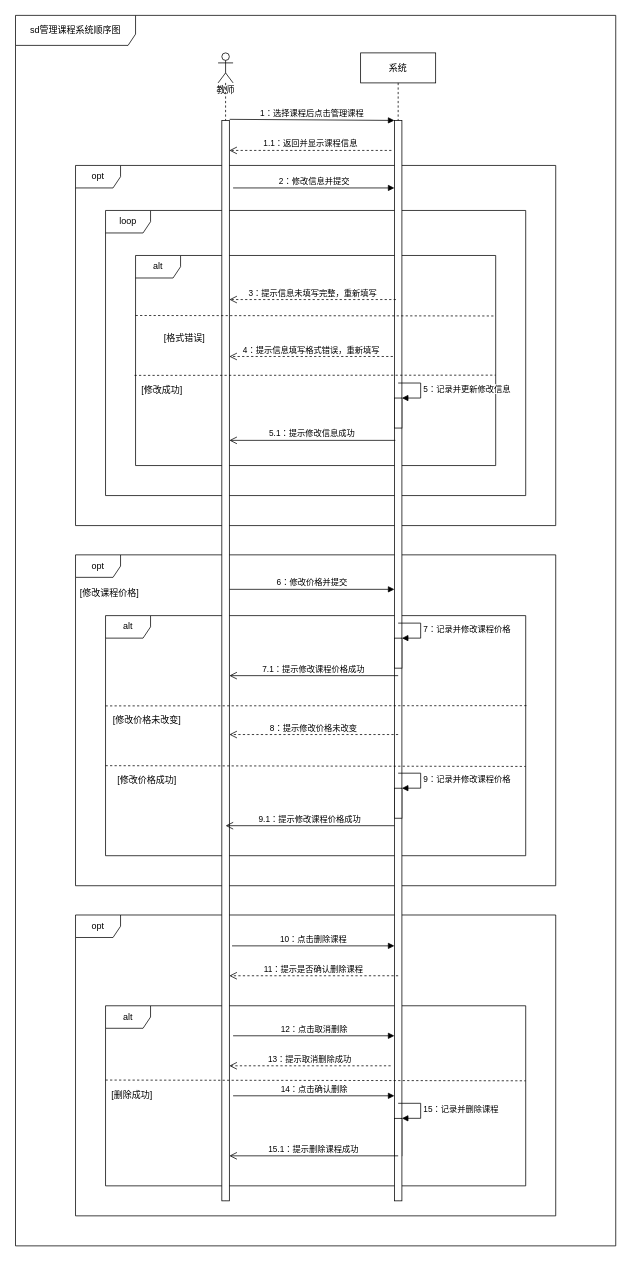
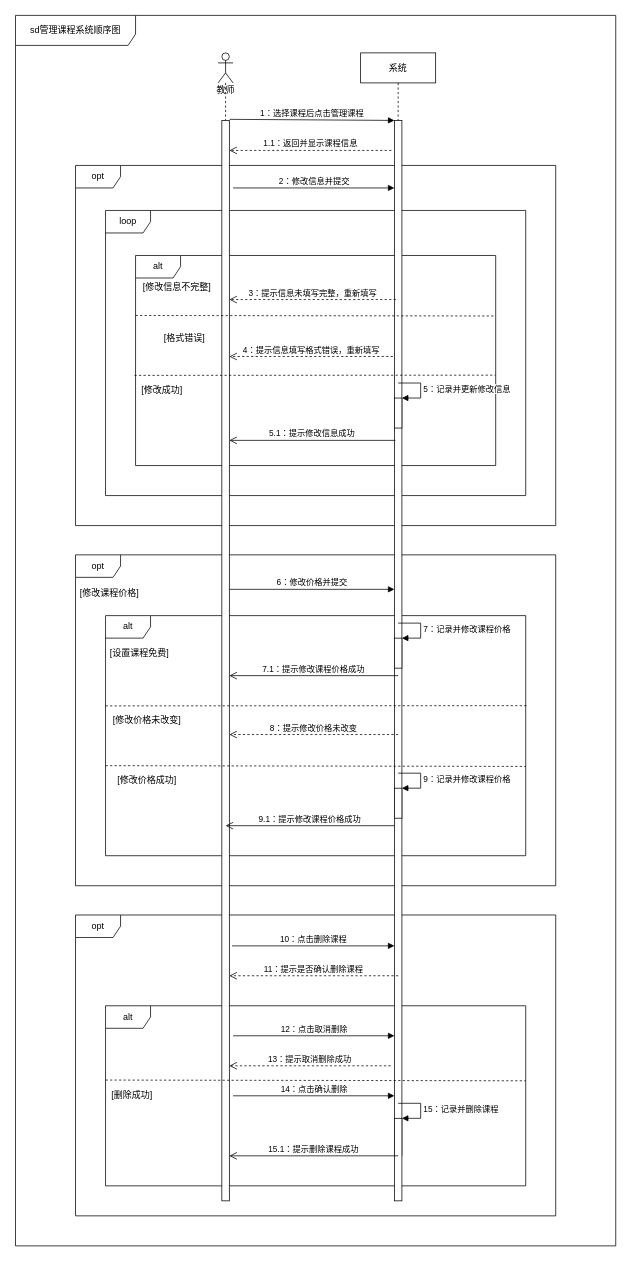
  <mxCell id="0" />
  <mxCell id="1" parent="0" />
  <mxCell id="2" value="sd管理课程系统顺序图" style="shape=umlFrame;whiteSpace=wrap;html=1;width=160;height=40;align=center;" vertex="1" parent="1"><mxGeometry x="20" y="20" width="800" height="1640" as="geometry" /></mxCell>
  <mxCell id="3" value="opt" style="shape=umlFrame;whiteSpace=wrap;html=1;" vertex="1" parent="1"><mxGeometry x="100" y="1219" width="640" height="401" as="geometry" /></mxCell>
  <mxCell id="4" value="alt" style="shape=umlFrame;whiteSpace=wrap;html=1;" vertex="1" parent="1"><mxGeometry x="140" y="1340" width="560" height="240" as="geometry" /></mxCell>
  <mxCell id="5" value="opt" style="shape=umlFrame;whiteSpace=wrap;html=1;" vertex="1" parent="1"><mxGeometry x="100" y="739" width="640" height="441" as="geometry" /></mxCell>
  <mxCell id="6" value="alt" style="shape=umlFrame;whiteSpace=wrap;html=1;" vertex="1" parent="1"><mxGeometry x="140" y="820" width="560" height="320" as="geometry" /></mxCell>
  <mxCell id="7" value="opt" style="shape=umlFrame;whiteSpace=wrap;html=1;" vertex="1" parent="1"><mxGeometry x="100" y="220" width="640" height="480" as="geometry" /></mxCell>
  <mxCell id="8" value="loop" style="shape=umlFrame;whiteSpace=wrap;html=1;" vertex="1" parent="1"><mxGeometry x="140" y="280" width="560" height="380" as="geometry" /></mxCell>
  <mxCell id="9" value="alt" style="shape=umlFrame;whiteSpace=wrap;html=1;" vertex="1" parent="1"><mxGeometry x="180" y="340" width="480" height="280" as="geometry" /></mxCell>
  <mxCell id="10" value="" style="shape=umlLifeline;participant=umlActor;perimeter=lifelinePerimeter;whiteSpace=wrap;html=1;container=1;collapsible=0;recursiveResize=0;verticalAlign=top;spacingTop=36;outlineConnect=0;align=center;" vertex="1" parent="1"><mxGeometry x="290" y="70" width="20" height="1530" as="geometry" /></mxCell>
  <mxCell id="11" value="教师" style="text;html=1;resizable=0;autosize=1;align=center;verticalAlign=middle;points=[];fillColor=none;strokeColor=none;rounded=0;" vertex="1" parent="10"><mxGeometry x="-10" y="40" width="40" height="20" as="geometry" /></mxCell>
  <mxCell id="12" value="&lt;span style=&quot;color: rgba(0 , 0 , 0 , 0) ; font-family: monospace ; font-size: 0px&quot;&gt;%3CmxGraphModel%3E%3Croot%3E%3CmxCell%20id%3D%220%22%2F%3E%3CmxCell%20id%3D%221%22%20parent%3D%220%22%2F%3E%3CmxCell%20id%3D%222%22%20value%3D%22%22%20style%3D%22shape%3DumlLifeline%3Bparticipant%3DumlActor%3Bperimeter%3DlifelinePerimeter%3BwhiteSpace%3Dwrap%3Bhtml%3D1%3Bcontainer%3D1%3Bcollapsible%3D0%3BrecursiveResize%3D0%3BverticalAlign%3Dtop%3BspacingTop%3D36%3BoutlineConnect%3D0%3Balign%3Dcenter%3B%22%20vertex%3D%221%22%20parent%3D%221%22%3E%3CmxGeometry%20x%3D%22350%22%20y%3D%2290%22%20width%3D%2220%22%20height%3D%22750%22%20as%3D%22geometry%22%2F%3E%3C%2FmxCell%3E%3CmxCell%20id%3D%223%22%20value%3D%22%E6%95%99%E5%B8%88%22%20style%3D%22text%3Bhtml%3D1%3Bresizable%3D0%3Bautosize%3D1%3Balign%3Dcenter%3BverticalAlign%3Dmiddle%3Bpoints%3D%5B%5D%3BfillColor%3Dnone%3BstrokeColor%3Dnone%3Brounded%3D0%3B%22%20vertex%3D%221%22%20parent%3D%222%22%3E%3CmxGeometry%20x%3D%22-10%22%20y%3D%2240%22%20width%3D%2240%22%20height%3D%2220%22%20as%3D%22geometry%22%2F%3E%3C%2FmxCell%3E%3CmxCell%20id%3D%224%22%20value%3D%22%22%20style%3D%22html%3D1%3Bpoints%3D%5B%5D%3Bperimeter%3DorthogonalPerimeter%3B%22%20vertex%3D%221%22%20parent%3D%222%22%3E%3CmxGeometry%20x%3D%225%22%20y%3D%22110%22%20width%3D%2210%22%20height%3D%22240%22%20as%3D%22geometry%22%2F%3E%3C%2FmxCell%3E%3C%2Froot%3E%3C%2FmxGraphModel%3E&lt;/span&gt;" style="html=1;points=[];perimeter=orthogonalPerimeter;" vertex="1" parent="10"><mxGeometry x="5" y="90" width="10" height="1440" as="geometry" /></mxCell>
  <mxCell id="13" value="系统" style="shape=umlLifeline;perimeter=lifelinePerimeter;whiteSpace=wrap;html=1;container=1;collapsible=0;recursiveResize=0;outlineConnect=0;" vertex="1" parent="1"><mxGeometry x="480" y="70" width="100" height="1530" as="geometry" /></mxCell>
  <mxCell id="14" value="&lt;span style=&quot;color: rgba(0 , 0 , 0 , 0) ; font-family: monospace ; font-size: 0px&quot;&gt;%3CmxGraphModel%3E%3Croot%3E%3CmxCell%20id%3D%220%22%2F%3E%3CmxCell%20id%3D%221%22%20parent%3D%220%22%2F%3E%3CmxCell%20id%3D%222%22%20value%3D%22%22%20style%3D%22shape%3DumlLifeline%3Bparticipant%3DumlActor%3Bperimeter%3DlifelinePerimeter%3BwhiteSpace%3Dwrap%3Bhtml%3D1%3Bcontainer%3D1%3Bcollapsible%3D0%3BrecursiveResize%3D0%3BverticalAlign%3Dtop%3BspacingTop%3D36%3BoutlineConnect%3D0%3Balign%3Dcenter%3B%22%20vertex%3D%221%22%20parent%3D%221%22%3E%3CmxGeometry%20x%3D%22350%22%20y%3D%2290%22%20width%3D%2220%22%20height%3D%22750%22%20as%3D%22geometry%22%2F%3E%3C%2FmxCell%3E%3CmxCell%20id%3D%223%22%20value%3D%22%E6%95%99%E5%B8%88%22%20style%3D%22text%3Bhtml%3D1%3Bresizable%3D0%3Bautosize%3D1%3Balign%3Dcenter%3BverticalAlign%3Dmiddle%3Bpoints%3D%5B%5D%3BfillColor%3Dnone%3BstrokeColor%3Dnone%3Brounded%3D0%3B%22%20vertex%3D%221%22%20parent%3D%222%22%3E%3CmxGeometry%20x%3D%22-10%22%20y%3D%2240%22%20width%3D%2240%22%20height%3D%2220%22%20as%3D%22geometry%22%2F%3E%3C%2FmxCell%3E%3CmxCell%20id%3D%224%22%20value%3D%22%22%20style%3D%22html%3D1%3Bpoints%3D%5B%5D%3Bperimeter%3DorthogonalPerimeter%3B%22%20vertex%3D%221%22%20parent%3D%222%22%3E%3CmxGeometry%20x%3D%225%22%20y%3D%22110%22%20width%3D%2210%22%20height%3D%22240%22%20as%3D%22geometry%22%2F%3E%3C%2FmxCell%3E%3C%2Froot%3E%3C%2FmxGraphModel%3E&lt;/span&gt;" style="html=1;points=[];perimeter=orthogonalPerimeter;" vertex="1" parent="13"><mxGeometry x="45" y="90" width="10" height="1380" as="geometry" /></mxCell>
  <mxCell id="15" value="" style="html=1;points=[];perimeter=orthogonalPerimeter;" vertex="1" parent="13"><mxGeometry x="45" y="460" width="10" height="40" as="geometry" /></mxCell>
  <mxCell id="16" value="5：记录并更新修改信息" style="edgeStyle=orthogonalEdgeStyle;html=1;align=left;spacingLeft=2;endArrow=block;rounded=0;entryX=1;entryY=0;" edge="1" target="15" parent="13"><mxGeometry relative="1" as="geometry"><mxPoint x="50" y="440" as="sourcePoint" /><Array as="points"><mxPoint x="80" y="440" /></Array></mxGeometry></mxCell>
  <mxCell id="17" value="" style="html=1;points=[];perimeter=orthogonalPerimeter;" vertex="1" parent="13"><mxGeometry x="45" y="780" width="10" height="40" as="geometry" /></mxCell>
  <mxCell id="18" value="7：记录并修改课程价格" style="edgeStyle=orthogonalEdgeStyle;html=1;align=left;spacingLeft=2;endArrow=block;rounded=0;entryX=1;entryY=0;" edge="1" target="17" parent="13"><mxGeometry relative="1" as="geometry"><mxPoint x="50" y="760" as="sourcePoint" /><Array as="points"><mxPoint x="80" y="760" /></Array></mxGeometry></mxCell>
  <mxCell id="19" value="" style="html=1;points=[];perimeter=orthogonalPerimeter;" vertex="1" parent="13"><mxGeometry x="45" y="980" width="10" height="40" as="geometry" /></mxCell>
  <mxCell id="20" value="9：记录并修改课程价格" style="edgeStyle=orthogonalEdgeStyle;html=1;align=left;spacingLeft=2;endArrow=block;rounded=0;entryX=1;entryY=0;" edge="1" target="19" parent="13"><mxGeometry relative="1" as="geometry"><mxPoint x="50" y="960" as="sourcePoint" /><Array as="points"><mxPoint x="80" y="960" /></Array></mxGeometry></mxCell>
  <mxCell id="21" value="" style="html=1;points=[];perimeter=orthogonalPerimeter;" vertex="1" parent="13"><mxGeometry x="45" y="1420" width="10" height="110" as="geometry" /></mxCell>
  <mxCell id="22" value="15：记录并删除课程" style="edgeStyle=orthogonalEdgeStyle;html=1;align=left;spacingLeft=2;endArrow=block;rounded=0;entryX=1;entryY=0;" edge="1" target="21" parent="13"><mxGeometry relative="1" as="geometry"><mxPoint x="50" y="1400" as="sourcePoint" /><Array as="points"><mxPoint x="80" y="1400" /></Array></mxGeometry></mxCell>
  <mxCell id="23" value="1：选择课程后点击管理课程" style="html=1;verticalAlign=bottom;endArrow=block;exitX=1.04;exitY=-0.001;exitDx=0;exitDy=0;exitPerimeter=0;" edge="1" parent="1" source="12" target="14"><mxGeometry width="80" relative="1" as="geometry"><mxPoint x="370" y="300" as="sourcePoint" /><mxPoint x="450" y="300" as="targetPoint" /></mxGeometry></mxCell>
  <mxCell id="24" value="1.1：返回并显示课程信息" style="html=1;verticalAlign=bottom;endArrow=open;dashed=1;endSize=8;" edge="1" parent="1" target="12"><mxGeometry relative="1" as="geometry"><mxPoint x="521" y="200" as="sourcePoint" /><mxPoint x="370" y="300" as="targetPoint" /></mxGeometry></mxCell>
  <mxCell id="25" value="2：修改信息并提交" style="html=1;verticalAlign=bottom;endArrow=block;" edge="1" parent="1" target="14"><mxGeometry width="80" relative="1" as="geometry"><mxPoint x="310" y="250" as="sourcePoint" /><mxPoint x="390" y="240" as="targetPoint" /></mxGeometry></mxCell>
+ <mxCell id="26" value="[修改信息不完整]" style="text;html=1;resizable=0;autosize=1;align=center;verticalAlign=middle;points=[];fillColor=none;strokeColor=none;rounded=0;" vertex="1" parent="1"><mxGeometry x="180" y="373" width="110" height="20" as="geometry" /></mxCell>
  <mxCell id="27" value="3：提示信息未填写完整，重新填写" style="html=1;verticalAlign=bottom;endArrow=open;dashed=1;endSize=8;exitX=0.2;exitY=0.173;exitDx=0;exitDy=0;exitPerimeter=0;" edge="1" parent="1" source="14" target="12"><mxGeometry relative="1" as="geometry"><mxPoint x="450" y="480" as="sourcePoint" /><mxPoint x="370" y="480" as="targetPoint" /></mxGeometry></mxCell>
  <mxCell id="28" value="" style="endArrow=none;dashed=1;endFill=0;endSize=12;html=1;entryX=1;entryY=0.288;entryDx=0;entryDy=0;entryPerimeter=0;" edge="1" parent="1" target="9"><mxGeometry width="160" relative="1" as="geometry"><mxPoint x="180" y="420" as="sourcePoint" /><mxPoint x="490" y="480" as="targetPoint" /></mxGeometry></mxCell>
  <mxCell id="29" value="[格式错误]" style="text;html=1;resizable=0;autosize=1;align=center;verticalAlign=middle;points=[];fillColor=none;strokeColor=none;rounded=0;" vertex="1" parent="1"><mxGeometry x="210" y="440" width="70" height="20" as="geometry" /></mxCell>
  <mxCell id="30" value="4：提示信息填写格式错误，重新填写" style="html=1;verticalAlign=bottom;endArrow=open;dashed=1;endSize=8;exitX=-0.2;exitY=0.228;exitDx=0;exitDy=0;exitPerimeter=0;" edge="1" parent="1" source="14" target="12"><mxGeometry relative="1" as="geometry"><mxPoint x="450" y="480" as="sourcePoint" /><mxPoint x="370" y="480" as="targetPoint" /></mxGeometry></mxCell>
  <mxCell id="31" value="" style="endArrow=none;dashed=1;endFill=0;endSize=12;html=1;entryX=1.003;entryY=0.249;entryDx=0;entryDy=0;entryPerimeter=0;" edge="1" parent="1"><mxGeometry width="160" relative="1" as="geometry"><mxPoint x="178.56" y="499.82" as="sourcePoint" /><mxPoint x="660" y="499.5" as="targetPoint" /></mxGeometry></mxCell>
  <mxCell id="32" value="[修改成功]" style="text;html=1;resizable=0;autosize=1;align=center;verticalAlign=middle;points=[];fillColor=none;strokeColor=none;rounded=0;" vertex="1" parent="1"><mxGeometry x="180" y="510" width="70" height="20" as="geometry" /></mxCell>
  <mxCell id="33" value="5.1：提示修改信息成功" style="html=1;verticalAlign=bottom;endArrow=open;endSize=8;exitX=0.12;exitY=0.309;exitDx=0;exitDy=0;exitPerimeter=0;" edge="1" parent="1" source="14" target="12"><mxGeometry relative="1" as="geometry"><mxPoint x="450" y="480" as="sourcePoint" /><mxPoint x="370" y="480" as="targetPoint" /></mxGeometry></mxCell>
  <mxCell id="34" value="[修改课程价格]" style="text;html=1;resizable=0;autosize=1;align=center;verticalAlign=middle;points=[];fillColor=none;strokeColor=none;rounded=0;" vertex="1" parent="1"><mxGeometry x="100" y="780" width="90" height="20" as="geometry" /></mxCell>
+ <mxCell id="35" value="[设置课程免费]" style="text;html=1;resizable=0;autosize=1;align=center;verticalAlign=middle;points=[];fillColor=none;strokeColor=none;rounded=0;" vertex="1" parent="1"><mxGeometry x="140" y="860" width="90" height="20" as="geometry" /></mxCell>
  <mxCell id="36" value="6：修改价格并提交" style="html=1;verticalAlign=bottom;endArrow=block;exitX=1.04;exitY=0.434;exitDx=0;exitDy=0;exitPerimeter=0;" edge="1" parent="1" source="12" target="14"><mxGeometry width="80" relative="1" as="geometry"><mxPoint x="370" y="1090" as="sourcePoint" /><mxPoint x="450" y="1090" as="targetPoint" /></mxGeometry></mxCell>
  <mxCell id="37" value="7.1：提示修改课程价格成功" style="html=1;verticalAlign=bottom;endArrow=open;endSize=8;" edge="1" parent="1" target="12"><mxGeometry relative="1" as="geometry"><mxPoint x="530" y="900" as="sourcePoint" /><mxPoint x="450" y="900" as="targetPoint" /></mxGeometry></mxCell>
  <mxCell id="38" value="" style="endArrow=none;dashed=1;endFill=0;endSize=12;html=1;" edge="1" parent="1"><mxGeometry width="160" relative="1" as="geometry"><mxPoint x="140" y="940.32" as="sourcePoint" /><mxPoint x="701" y="940" as="targetPoint" /></mxGeometry></mxCell>
  <mxCell id="39" value="[修改价格未改变]" style="text;html=1;resizable=0;autosize=1;align=center;verticalAlign=middle;points=[];fillColor=none;strokeColor=none;rounded=0;" vertex="1" parent="1"><mxGeometry x="140" y="950" width="110" height="20" as="geometry" /></mxCell>
  <mxCell id="40" value="8：提示修改价格未改变" style="html=1;verticalAlign=bottom;endArrow=open;dashed=1;endSize=8;" edge="1" parent="1" target="12"><mxGeometry relative="1" as="geometry"><mxPoint x="530" y="978.5" as="sourcePoint" /><mxPoint x="450" y="978.5" as="targetPoint" /></mxGeometry></mxCell>
  <mxCell id="41" value="" style="endArrow=none;dashed=1;endFill=0;endSize=12;html=1;entryX=1;entryY=0.337;entryDx=0;entryDy=0;entryPerimeter=0;" edge="1" parent="1"><mxGeometry width="160" relative="1" as="geometry"><mxPoint x="140" y="1020" as="sourcePoint" /><mxPoint x="700" y="1021" as="targetPoint" /></mxGeometry></mxCell>
  <mxCell id="42" value="[修改价格成功]" style="text;html=1;resizable=0;autosize=1;align=center;verticalAlign=middle;points=[];fillColor=none;strokeColor=none;rounded=0;" vertex="1" parent="1"><mxGeometry x="150" y="1030" width="90" height="20" as="geometry" /></mxCell>
  <mxCell id="43" value="9.1：提示修改课程价格成功" style="html=1;verticalAlign=bottom;endArrow=open;endSize=8;" edge="1" parent="1"><mxGeometry relative="1" as="geometry"><mxPoint x="525" y="1100" as="sourcePoint" /><mxPoint x="300" y="1100" as="targetPoint" /></mxGeometry></mxCell>
  <mxCell id="44" value="10：点击删除课程" style="html=1;verticalAlign=bottom;endArrow=block;exitX=1.36;exitY=0.764;exitDx=0;exitDy=0;exitPerimeter=0;" edge="1" parent="1" source="12" target="14"><mxGeometry width="80" relative="1" as="geometry"><mxPoint x="370" y="1280" as="sourcePoint" /><mxPoint x="450" y="1280" as="targetPoint" /></mxGeometry></mxCell>
  <mxCell id="45" value="11：提示是否确认删除课程" style="html=1;verticalAlign=bottom;endArrow=open;dashed=1;endSize=8;" edge="1" parent="1" target="12"><mxGeometry relative="1" as="geometry"><mxPoint x="530" y="1300" as="sourcePoint" /><mxPoint x="450" y="1300" as="targetPoint" /></mxGeometry></mxCell>
  <mxCell id="46" value="12：点击取消删除" style="html=1;verticalAlign=bottom;endArrow=block;" edge="1" parent="1" target="14"><mxGeometry width="80" relative="1" as="geometry"><mxPoint x="310" y="1380" as="sourcePoint" /><mxPoint x="390" y="1380" as="targetPoint" /></mxGeometry></mxCell>
  <mxCell id="47" value="13：提示取消删除成功" style="html=1;verticalAlign=bottom;endArrow=open;dashed=1;endSize=8;" edge="1" parent="1" target="12"><mxGeometry relative="1" as="geometry"><mxPoint x="520" y="1420" as="sourcePoint" /><mxPoint x="440" y="1420" as="targetPoint" /></mxGeometry></mxCell>
  <mxCell id="48" value="" style="endArrow=none;dashed=1;endFill=0;endSize=12;html=1;entryX=1;entryY=0.337;entryDx=0;entryDy=0;entryPerimeter=0;" edge="1" parent="1"><mxGeometry width="160" relative="1" as="geometry"><mxPoint x="140" y="1439" as="sourcePoint" /><mxPoint x="700" y="1440" as="targetPoint" /></mxGeometry></mxCell>
  <mxCell id="49" value="14：点击确认删除" style="html=1;verticalAlign=bottom;endArrow=block;" edge="1" parent="1" target="14"><mxGeometry width="80" relative="1" as="geometry"><mxPoint x="310" y="1460" as="sourcePoint" /><mxPoint x="390" y="1460" as="targetPoint" /></mxGeometry></mxCell>
  <mxCell id="50" value="15.1：提示删除课程成功" style="html=1;verticalAlign=bottom;endArrow=open;endSize=8;" edge="1" parent="1" target="12"><mxGeometry relative="1" as="geometry"><mxPoint x="530" y="1540" as="sourcePoint" /><mxPoint x="450" y="1540" as="targetPoint" /></mxGeometry></mxCell>
  <mxCell id="51" value="[删除成功]" style="text;html=1;resizable=0;autosize=1;align=center;verticalAlign=middle;points=[];fillColor=none;strokeColor=none;rounded=0;" vertex="1" parent="1"><mxGeometry x="140" y="1450" width="70" height="20" as="geometry" /></mxCell>
